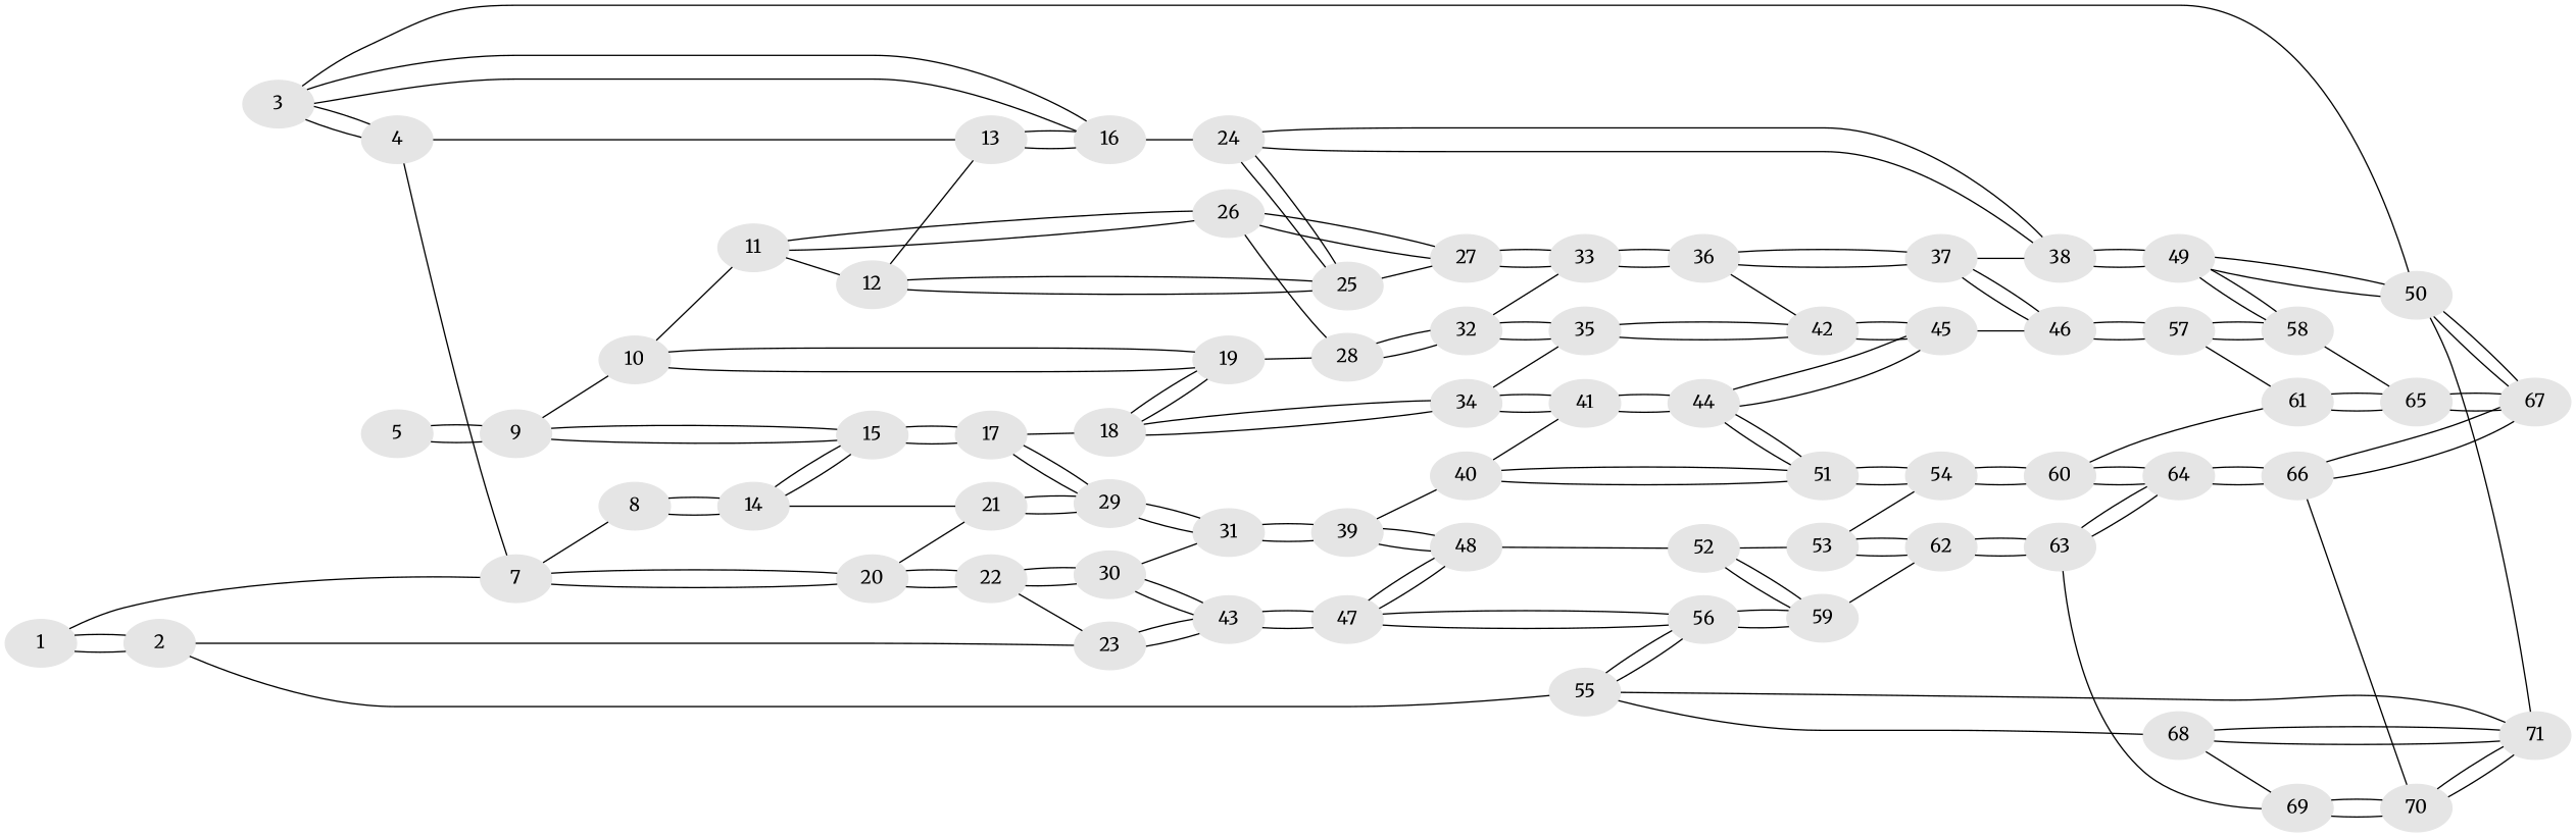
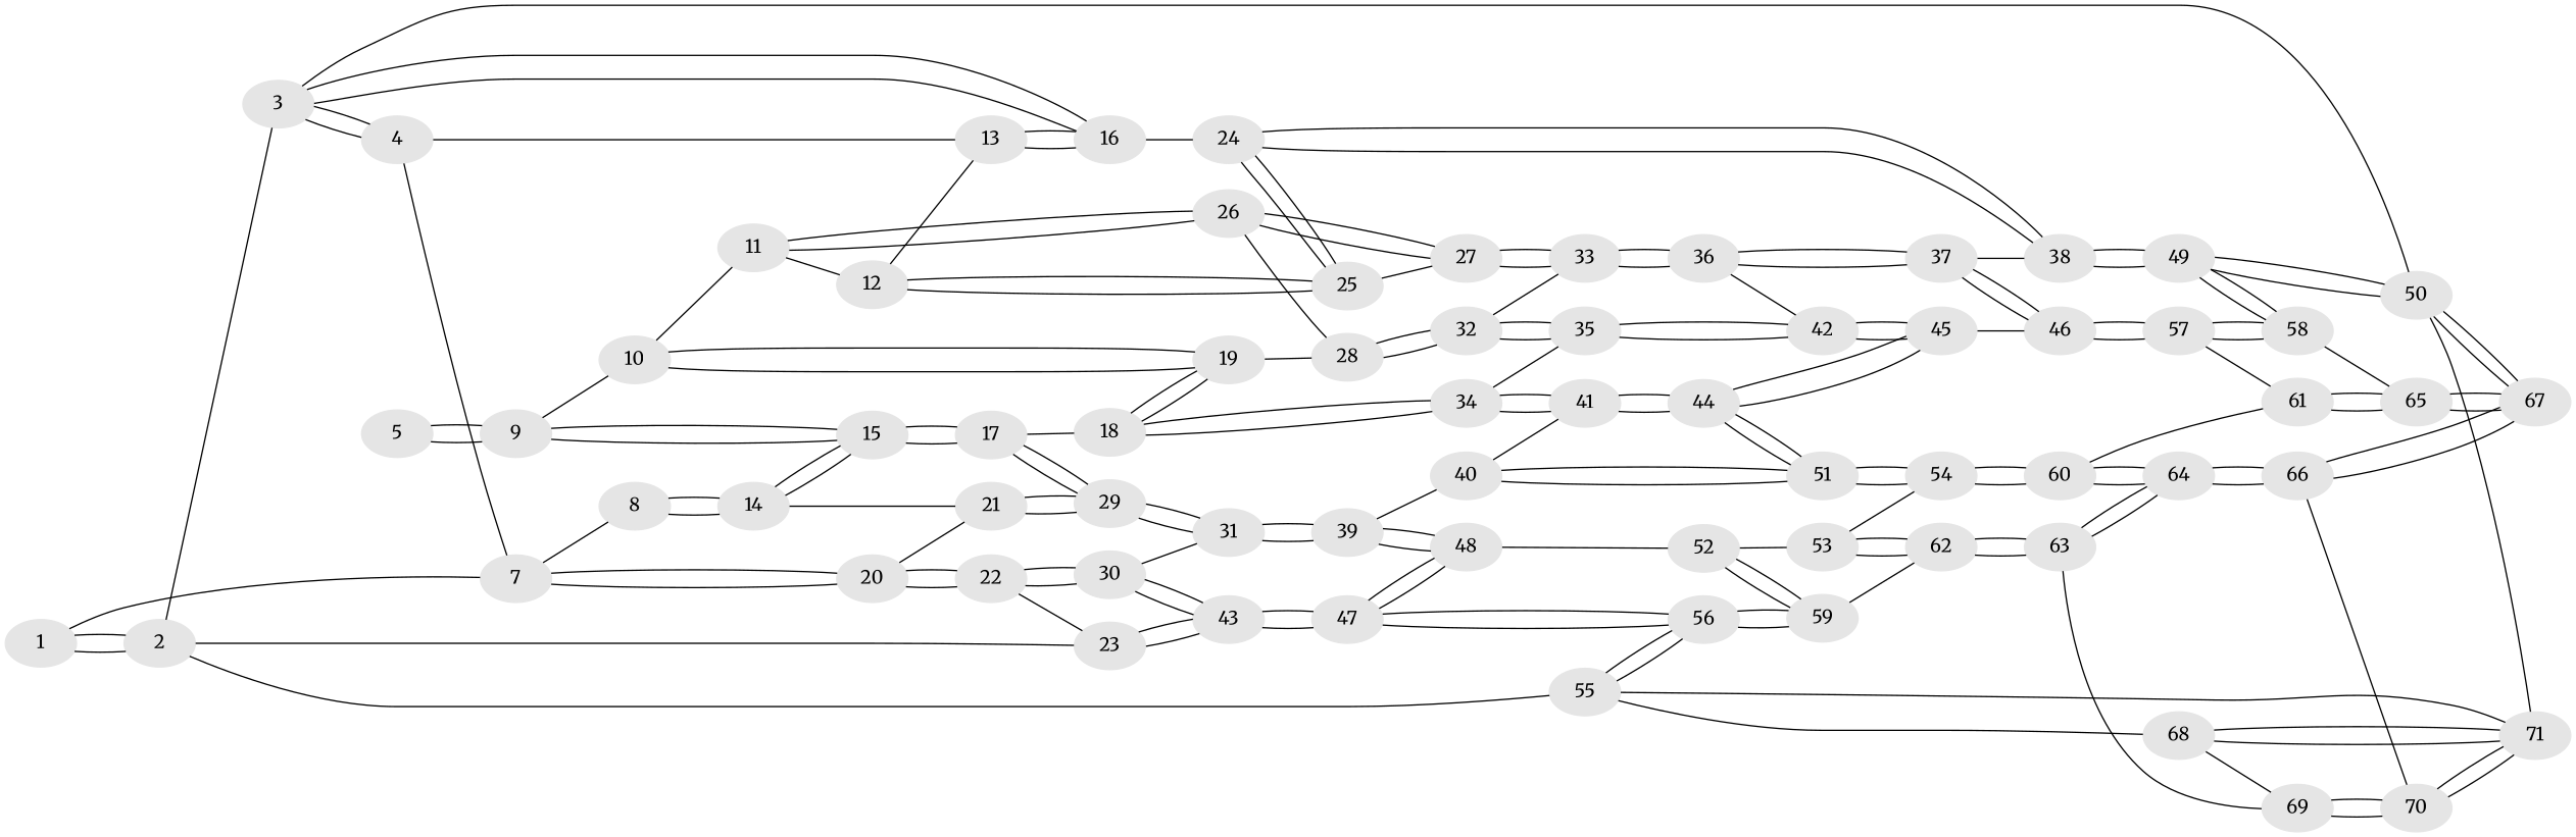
  graph {
    fontname=Merriweather
    rankdir=LR
    node [color=gray90 fontname=Merriweather style=filled]
    edge [fontname=Merriweather]
    1
    2
    7
    3
    23
    55
    8
    20
    4
    16
    50
    43
    56
    71
    68
    13
    24
    67
    5
    9
    10
    15
    14
    21
    22
    11
    19
    17
    12
    26
    28
    25
    27
    29
    18
    38
    34
    31
    35
    41
    32
    30
    47
    49
    33
    36
    39
    40
    48
    42
    37
    44
    45
    46
    57
    58
    51
    52
    54
    61
    59
    53
    65
    60
    62
    63
    64
    69
    66
    70
    1 -- 2
    1 -- 2
    1 -- 7
+   2 -- 3
    2 -- 23
    2 -- 55
    7 -- 8
    7 -- 20
    7 -- 20
    3 -- 4
    3 -- 4
    3 -- 16
    3 -- 16
    3 -- 50
    23 -- 43
    23 -- 43
    55 -- 56
    55 -- 56
    55 -- 71
    55 -- 68
    8 -- 14
    8 -- 14
    20 -- 21
    20 -- 22
    20 -- 22
    4 -- 7
    4 -- 13
    16 -- 24
    50 -- 71
    50 -- 67
    50 -- 67
    43 -- 47
    43 -- 47
    56 -- 59
    56 -- 59
    68 -- 71
    68 -- 71
    68 -- 69
    13 -- 16
    13 -- 16
    24 -- 25
    24 -- 25
    24 -- 38
    24 -- 38
    5 -- 9
    5 -- 9
    9 -- 10
    9 -- 15
    9 -- 15
    10 -- 11
    10 -- 19
    10 -- 19
    15 -- 17
    15 -- 17
    14 -- 15
    14 -- 15
    14 -- 21
    21 -- 29
    21 -- 29
    22 -- 23
    22 -- 30
    22 -- 30
    11 -- 12
    11 -- 26
    11 -- 26
    19 -- 28
    17 -- 29
    17 -- 29
    17 -- 18
    12 -- 13
    12 -- 25
    12 -- 25
    26 -- 28
    26 -- 27
    26 -- 27
    28 -- 32
    28 -- 32
    25 -- 27
    27 -- 33
    27 -- 33
    29 -- 31
    29 -- 31
    18 -- 19
    18 -- 19
    18 -- 34
    18 -- 34
    38 -- 49
    38 -- 49
    34 -- 35
    34 -- 41
    34 -- 41
    31 -- 39
    31 -- 39
    35 -- 42
    35 -- 42
    41 -- 44
    41 -- 44
    32 -- 35
    32 -- 35
    32 -- 33
    30 -- 43
    30 -- 43
    30 -- 31
    47 -- 56
    47 -- 56
    47 -- 48
    47 -- 48
    49 -- 50
    49 -- 50
    49 -- 58
    49 -- 58
    33 -- 36
    33 -- 36
    36 -- 42
    36 -- 37
    36 -- 37
    39 -- 40
    39 -- 48
    39 -- 48
    40 -- 41
    40 -- 51
    40 -- 51
    48 -- 52
    42 -- 45
    42 -- 45
    37 -- 38
    37 -- 46
    37 -- 46
    44 -- 45
    44 -- 45
    44 -- 51
    44 -- 51
    45 -- 46
    46 -- 57
    46 -- 57
    57 -- 58
    57 -- 58
    57 -- 61
    58 -- 65
    51 -- 54
    51 -- 54
    52 -- 59
    52 -- 59
    52 -- 53
    54 -- 60
    54 -- 60
    61 -- 65
    61 -- 65
    59 -- 62
    53 -- 54
    53 -- 62
    53 -- 62
    65 -- 67
    65 -- 67
    60 -- 61
    60 -- 64
    60 -- 64
    62 -- 63
    62 -- 63
    63 -- 64
    63 -- 64
    63 -- 69
    64 -- 66
    64 -- 66
    69 -- 70
    69 -- 70
    66 -- 67
    66 -- 67
    66 -- 70
    70 -- 71
    70 -- 71
  }
